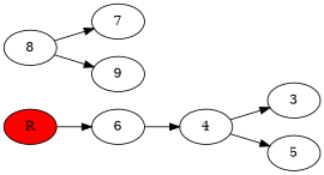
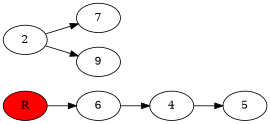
  digraph {
    rankdir=LR
    6
    4
-   3
    5
-   8
+   8 [label=2]
    7
    9
    R [fillcolor="#ff0000" style=filled]
    6 -> 4
-   4 -> 3
    4 -> 5
    8 -> 7
    8 -> 9
    R -> 6
  }
